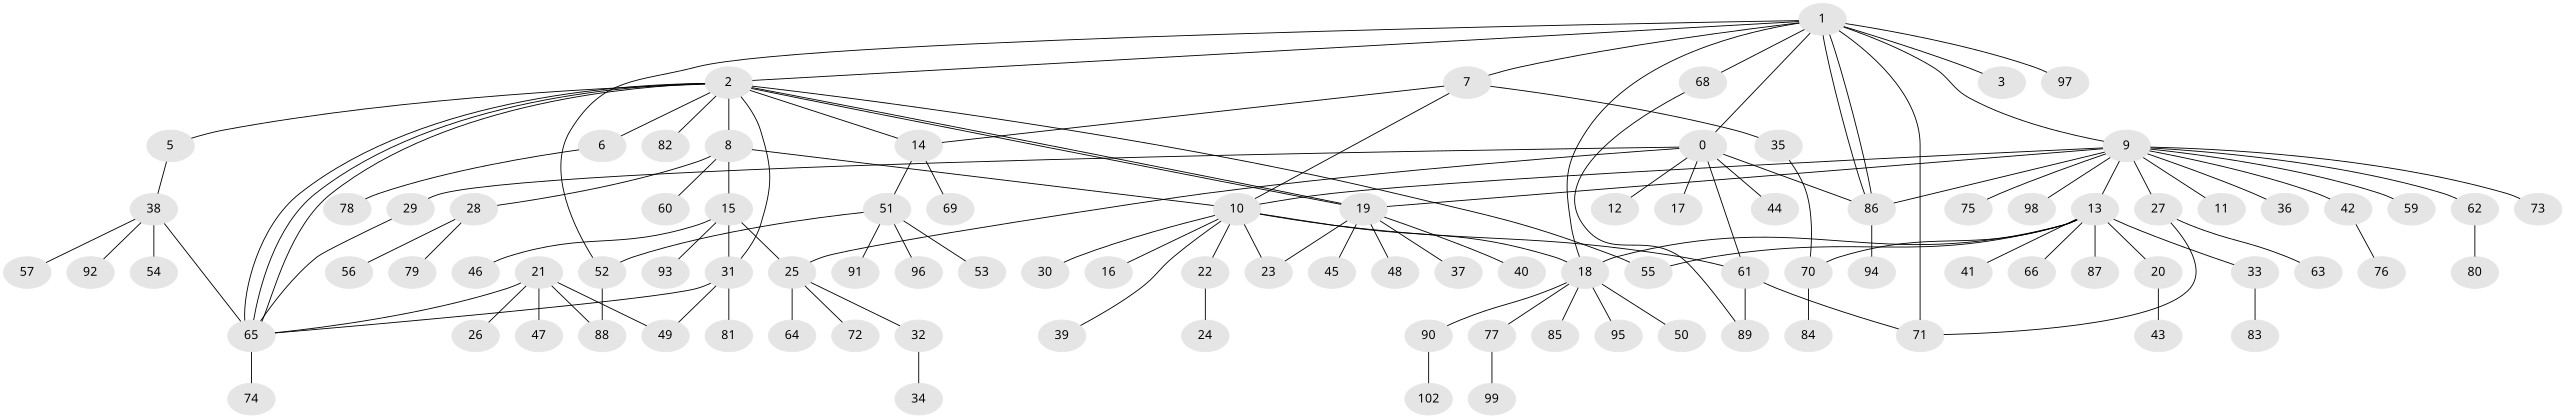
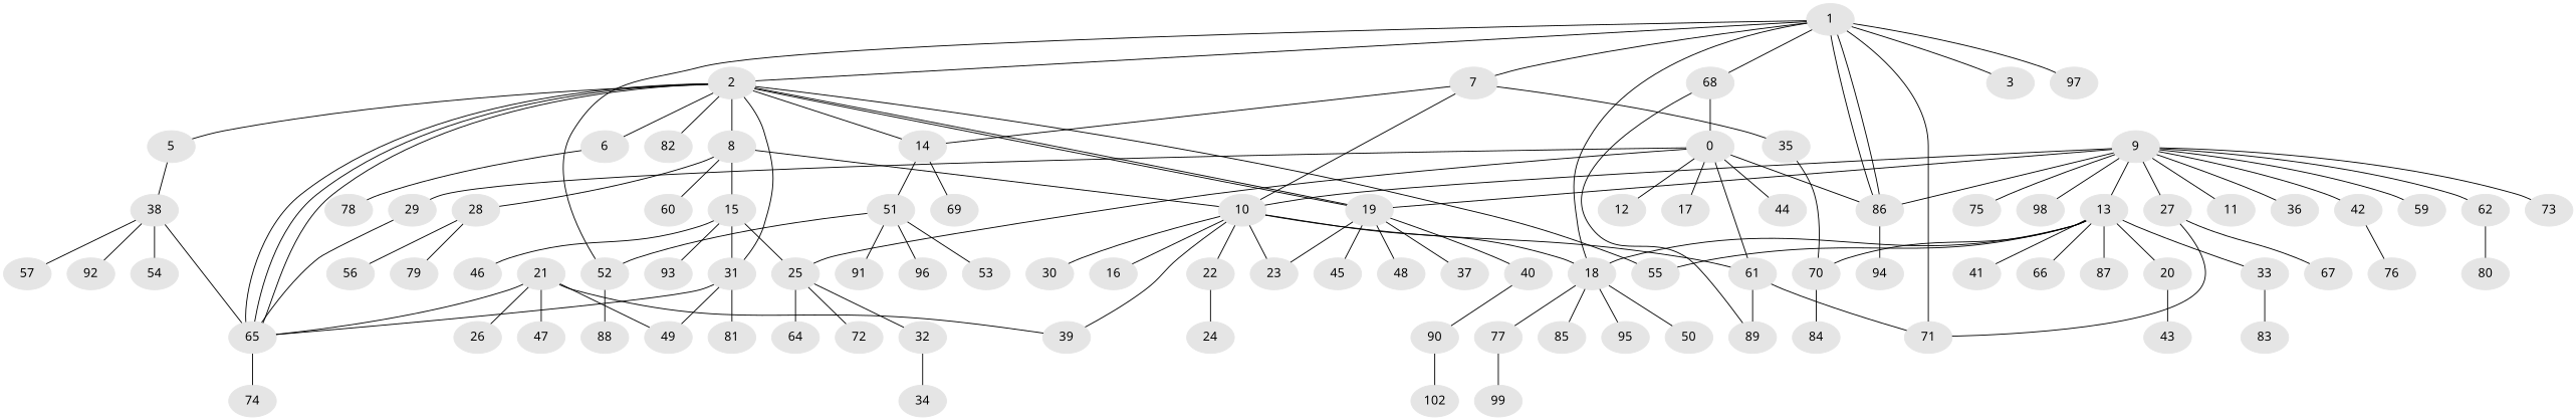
  graph {
    fontname="Noto Sans"
    node [color=gray90 fontname="Noto Sans" style=filled]
    edge [fontname="Noto Sans"]
    1
    2
    3
    n4 [label=0]
    7
    9
    18
    52
    68
    71
    86
    97
    5
    6
    8
    14
    19
    31
    55
    65
    82
    12
    17
    25
    29
    44
    61
    10
    35
    11
    13
    27
    36
    42
    59
    62
    73
    75
    98
    50
    77
    85
    90
    95
    88
    89
    94
    38
    78
    15
    28
    60
    16
    22
    23
    30
    39
    51
    69
    37
    40
    45
    48
    21
    26
    47
    49
    81
    74
    32
    64
    72
    54
    57
    92
    70
    46
    93
    56
    79
    20
    33
    41
    66
    87
-   67 [label=63]
+   67
    76
    80
    24
    43
    83
    84
    53
    91
    96
    99
    n97 [label=102]
    34
    1 -- 2
    1 -- 3
-   1 -- n4
+   68 -- n4
    1 -- 7
-   1 -- 9
    1 -- 18
    1 -- 52
    1 -- 68
    1 -- 71
    1 -- 86
    1 -- 86
    1 -- 97
    2 -- 5
    2 -- 6
    2 -- 8
    2 -- 14
    2 -- 19
    2 -- 19
    2 -- 31
    2 -- 55
    2 -- 65
    2 -- 65
    2 -- 65
    2 -- 82
    n4 -- 86
    n4 -- 12
    n4 -- 17
    n4 -- 25
    n4 -- 29
    n4 -- 44
    n4 -- 61
    7 -- 14
    7 -- 10
    7 -- 35
    9 -- 86
    9 -- 19
    9 -- 10
    9 -- 11
    9 -- 13
    9 -- 27
    9 -- 36
    9 -- 42
    9 -- 59
    9 -- 62
    9 -- 73
    9 -- 75
    9 -- 98
    18 -- 50
    18 -- 77
    18 -- 85
-   18 -- 90
+   40 -- 90
    18 -- 95
    52 -- 88
    68 -- 89
    86 -- 94
    5 -- 38
    6 -- 78
    8 -- 10
    8 -- 15
    8 -- 28
    8 -- 60
    14 -- 51
    14 -- 69
    19 -- 23
    19 -- 37
    19 -- 40
    19 -- 45
    19 -- 48
    31 -- 65
    31 -- 49
    31 -- 81
    65 -- 74
    25 -- 32
    25 -- 64
    25 -- 72
    29 -- 65
    61 -- 71
    61 -- 89
    10 -- 18
    10 -- 61
    10 -- 16
    10 -- 22
    10 -- 23
    10 -- 30
    10 -- 39
    35 -- 70
    13 -- 18
    13 -- 55
    13 -- 70
    13 -- 20
    13 -- 33
    13 -- 41
    13 -- 66
    13 -- 87
    27 -- 71
    27 -- 67
    42 -- 76
    62 -- 80
    77 -- 99
    90 -- n97
    38 -- 65
    38 -- 54
    38 -- 57
    38 -- 92
    15 -- 31
    15 -- 25
    15 -- 46
    15 -- 93
    28 -- 56
    28 -- 79
    22 -- 24
    51 -- 52
    51 -- 53
    51 -- 91
    51 -- 96
    21 -- 65
-   21 -- 88
+   21 -- 39
    21 -- 26
    21 -- 47
    21 -- 49
    32 -- 34
    70 -- 84
    20 -- 43
    33 -- 83
  }
